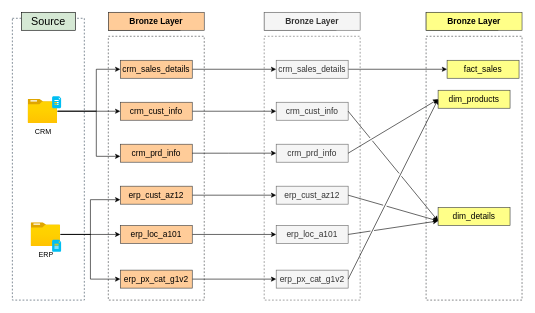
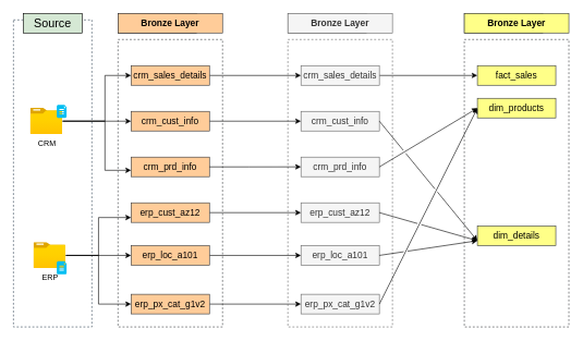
  <mxCell id="0" />
  <mxCell id="1" parent="0" />
  <mxCell id="2" value="" style="group" parent="1" vertex="1" connectable="0"><mxGeometry x="20" y="20" width="120" height="480" as="geometry" /></mxCell>
  <mxCell id="3" value="" style="rounded=0;whiteSpace=wrap;html=1;fillColor=none;dashed=1;fontColor=#ffffff;strokeColor=light-dark(#314354, #424548);container=1;" parent="2" vertex="1"><mxGeometry y="10" width="120" height="470" as="geometry" /></mxCell>
  <mxCell id="4" value="ERP&lt;div&gt;&lt;br&gt;&lt;/div&gt;" style="image;aspect=fixed;html=1;points=[];align=center;fontSize=12;image=img/lib/azure2/general/Folder_Blank.svg;" parent="3" vertex="1"><mxGeometry x="31" y="340.5" width="49.29" height="40" as="geometry" /></mxCell>
  <mxCell id="5" value="" style="verticalLabelPosition=bottom;html=1;verticalAlign=top;align=center;strokeColor=none;fillColor=#00BEF2;shape=mxgraph.azure.file_2;pointerEvents=1;" parent="3" vertex="1"><mxGeometry x="66.29" y="369.5" width="15" height="20" as="geometry" /></mxCell>
  <mxCell id="6" value="&lt;font style=&quot;font-size: 18px;&quot;&gt;Source&lt;/font&gt;" style="rounded=0;whiteSpace=wrap;html=1;fillColor=#d5e8d4;" parent="2" vertex="1"><mxGeometry x="15" width="90" height="30" as="geometry" /></mxCell>
  <mxCell id="7" value="CRM" style="image;aspect=fixed;html=1;points=[];align=center;fontSize=12;image=img/lib/azure2/general/Folder_Blank.svg;" parent="2" vertex="1"><mxGeometry x="26" y="145" width="49.29" height="40" as="geometry" /></mxCell>
  <mxCell id="8" value="" style="verticalLabelPosition=bottom;html=1;verticalAlign=top;align=center;strokeColor=none;fillColor=#00BEF2;shape=mxgraph.azure.file_2;pointerEvents=1;" parent="2" vertex="1"><mxGeometry x="66.29" y="140" width="15" height="20" as="geometry" /></mxCell>
  <mxCell id="9" value="" style="rounded=0;whiteSpace=wrap;html=1;fillColor=none;dashed=1;strokeColor=#36393d;" parent="1" vertex="1"><mxGeometry x="180" y="60" width="160" height="440" as="geometry" /></mxCell>
  <mxCell id="10" value="" style="rounded=0;whiteSpace=wrap;html=1;fillColor=none;" parent="1" vertex="1"><mxGeometry x="180" y="20" width="120" height="30" as="geometry" /></mxCell>
  <mxCell id="11" value="&lt;font style=&quot;font-size: 14px;&quot;&gt;&lt;b&gt;Bronze Layer&lt;/b&gt;&lt;/font&gt;" style="text;html=1;align=center;verticalAlign=middle;whiteSpace=wrap;rounded=0;fillColor=#ffcc99;strokeColor=#36393d;" parent="1" vertex="1"><mxGeometry x="180" y="20" width="160" height="30" as="geometry" /></mxCell>
  <mxCell id="12" style="edgeStyle=orthogonalEdgeStyle;rounded=0;orthogonalLoop=1;jettySize=auto;html=1;entryX=0;entryY=0.5;entryDx=0;entryDy=0;" edge="1" parent="1" source="13" target="34"><mxGeometry relative="1" as="geometry" /></mxCell>
  <mxCell id="13" value="&lt;span style=&quot;font-size: 14px;&quot;&gt;crm_sales_details&lt;/span&gt;" style="text;html=1;align=center;verticalAlign=middle;whiteSpace=wrap;rounded=0;fillColor=#ffcc99;strokeColor=#36393d;" parent="1" vertex="1"><mxGeometry x="200" y="100" width="120" height="30" as="geometry" /></mxCell>
  <mxCell id="14" style="edgeStyle=orthogonalEdgeStyle;rounded=0;orthogonalLoop=1;jettySize=auto;html=1;exitX=0.5;exitY=1;exitDx=0;exitDy=0;" parent="1" source="13" target="13" edge="1"><mxGeometry relative="1" as="geometry" /></mxCell>
  <mxCell id="15" style="edgeStyle=orthogonalEdgeStyle;rounded=0;orthogonalLoop=1;jettySize=auto;html=1;entryX=0;entryY=0.5;entryDx=0;entryDy=0;" edge="1" parent="1" source="16" target="36"><mxGeometry relative="1" as="geometry" /></mxCell>
  <mxCell id="16" value="&lt;span style=&quot;font-size: 14px;&quot;&gt;crm_cust_info&lt;/span&gt;" style="text;html=1;align=center;verticalAlign=middle;whiteSpace=wrap;rounded=0;fillColor=#ffcc99;strokeColor=#36393d;" parent="1" vertex="1"><mxGeometry x="200" y="170" width="120" height="30" as="geometry" /></mxCell>
  <mxCell id="17" value="&lt;span style=&quot;font-size: 14px;&quot;&gt;crm_prd_info&lt;/span&gt;" style="text;html=1;align=center;verticalAlign=middle;whiteSpace=wrap;rounded=0;fillColor=#ffcc99;strokeColor=#36393d;" parent="1" vertex="1"><mxGeometry x="200" y="240" width="120" height="30" as="geometry" /></mxCell>
  <mxCell id="18" style="edgeStyle=orthogonalEdgeStyle;rounded=0;orthogonalLoop=1;jettySize=auto;html=1;entryX=0.125;entryY=0.455;entryDx=0;entryDy=0;entryPerimeter=0;" parent="1" source="7" target="9" edge="1"><mxGeometry relative="1" as="geometry"><Array as="points"><mxPoint x="160" y="185" /><mxPoint x="160" y="260" /></Array></mxGeometry></mxCell>
  <mxCell id="19" style="edgeStyle=orthogonalEdgeStyle;rounded=0;orthogonalLoop=1;jettySize=auto;html=1;" parent="1" source="7" target="13" edge="1"><mxGeometry relative="1" as="geometry"><Array as="points"><mxPoint x="160" y="185" /><mxPoint x="160" y="115" /></Array></mxGeometry></mxCell>
  <mxCell id="20" style="edgeStyle=orthogonalEdgeStyle;rounded=0;orthogonalLoop=1;jettySize=auto;html=1;entryX=0;entryY=0.5;entryDx=0;entryDy=0;" parent="1" source="7" target="16" edge="1"><mxGeometry relative="1" as="geometry" /></mxCell>
  <mxCell id="21" style="edgeStyle=orthogonalEdgeStyle;rounded=0;orthogonalLoop=1;jettySize=auto;html=1;entryX=0;entryY=0.5;entryDx=0;entryDy=0;" edge="1" parent="1" source="22" target="38"><mxGeometry relative="1" as="geometry" /></mxCell>
  <mxCell id="22" value="&lt;span style=&quot;font-size: 14px;&quot;&gt;erp_cust_az12&lt;/span&gt;" style="text;html=1;align=center;verticalAlign=middle;whiteSpace=wrap;rounded=0;fillColor=#ffcc99;strokeColor=#36393d;" parent="1" vertex="1"><mxGeometry x="200" y="310" width="120" height="30" as="geometry" /></mxCell>
  <mxCell id="23" style="edgeStyle=orthogonalEdgeStyle;rounded=0;orthogonalLoop=1;jettySize=auto;html=1;" edge="1" parent="1" source="24" target="39"><mxGeometry relative="1" as="geometry" /></mxCell>
  <mxCell id="24" value="&lt;span style=&quot;font-size: 14px;&quot;&gt;erp_loc_a101&lt;/span&gt;" style="text;html=1;align=center;verticalAlign=middle;whiteSpace=wrap;rounded=0;fillColor=#ffcc99;strokeColor=#36393d;" parent="1" vertex="1"><mxGeometry x="200" y="375.5" width="120" height="30" as="geometry" /></mxCell>
  <mxCell id="25" style="edgeStyle=orthogonalEdgeStyle;rounded=0;orthogonalLoop=1;jettySize=auto;html=1;" edge="1" parent="1" source="26" target="40"><mxGeometry relative="1" as="geometry" /></mxCell>
  <mxCell id="26" value="&lt;span style=&quot;font-size: 14px;&quot;&gt;erp_px_cat_g1v2&lt;/span&gt;" style="text;html=1;align=center;verticalAlign=middle;whiteSpace=wrap;rounded=0;fillColor=#ffcc99;strokeColor=#36393d;" parent="1" vertex="1"><mxGeometry x="200" y="450" width="120" height="30" as="geometry" /></mxCell>
  <mxCell id="27" style="edgeStyle=orthogonalEdgeStyle;rounded=0;orthogonalLoop=1;jettySize=auto;html=1;" parent="1" source="4" target="24" edge="1"><mxGeometry relative="1" as="geometry" /></mxCell>
  <mxCell id="28" style="edgeStyle=orthogonalEdgeStyle;rounded=0;orthogonalLoop=1;jettySize=auto;html=1;entryX=0;entryY=0.75;entryDx=0;entryDy=0;" parent="1" source="4" target="22" edge="1"><mxGeometry relative="1" as="geometry" /></mxCell>
  <mxCell id="29" style="edgeStyle=orthogonalEdgeStyle;rounded=0;orthogonalLoop=1;jettySize=auto;html=1;entryX=0;entryY=0.5;entryDx=0;entryDy=0;" parent="1" source="4" target="26" edge="1"><mxGeometry relative="1" as="geometry" /></mxCell>
  <mxCell id="30" value="" style="rounded=0;whiteSpace=wrap;html=1;fillColor=none;dashed=1;strokeColor=#666666;fontColor=#333333;" vertex="1" parent="1"><mxGeometry x="440" y="60" width="160" height="440" as="geometry" /></mxCell>
  <mxCell id="31" value="" style="rounded=0;whiteSpace=wrap;html=1;fillColor=#f5f5f5;fontColor=#333333;strokeColor=#666666;" vertex="1" parent="1"><mxGeometry x="440" y="20" width="120" height="30" as="geometry" /></mxCell>
  <mxCell id="32" value="&lt;font style=&quot;font-size: 14px;&quot;&gt;&lt;b&gt;Bronze Layer&lt;/b&gt;&lt;/font&gt;" style="text;html=1;align=center;verticalAlign=middle;whiteSpace=wrap;rounded=0;fillColor=#f5f5f5;strokeColor=#666666;fontColor=#333333;" vertex="1" parent="1"><mxGeometry x="440" y="20" width="160" height="30" as="geometry" /></mxCell>
  <mxCell id="33" style="edgeStyle=orthogonalEdgeStyle;rounded=0;orthogonalLoop=1;jettySize=auto;html=1;entryX=0;entryY=0.5;entryDx=0;entryDy=0;" edge="1" parent="1" source="34" target="45"><mxGeometry relative="1" as="geometry" /></mxCell>
  <mxCell id="34" value="&lt;span style=&quot;font-size: 14px;&quot;&gt;crm_sales_details&lt;/span&gt;" style="text;html=1;align=center;verticalAlign=middle;whiteSpace=wrap;rounded=0;fillColor=#f5f5f5;strokeColor=#666666;fontColor=#333333;" vertex="1" parent="1"><mxGeometry x="460" y="100" width="120" height="30" as="geometry" /></mxCell>
  <mxCell id="35" style="edgeStyle=orthogonalEdgeStyle;rounded=0;orthogonalLoop=1;jettySize=auto;html=1;exitX=0.5;exitY=1;exitDx=0;exitDy=0;fillColor=#f5f5f5;strokeColor=#666666;" edge="1" parent="1" source="34" target="34"><mxGeometry relative="1" as="geometry" /></mxCell>
  <mxCell id="36" value="&lt;span style=&quot;font-size: 14px;&quot;&gt;crm_cust_info&lt;/span&gt;" style="text;html=1;align=center;verticalAlign=middle;whiteSpace=wrap;rounded=0;fillColor=#f5f5f5;strokeColor=#666666;fontColor=#333333;" vertex="1" parent="1"><mxGeometry x="460" y="170" width="120" height="30" as="geometry" /></mxCell>
  <mxCell id="37" value="&lt;span style=&quot;font-size: 14px;&quot;&gt;crm_prd_info&lt;/span&gt;" style="text;html=1;align=center;verticalAlign=middle;whiteSpace=wrap;rounded=0;fillColor=#f5f5f5;strokeColor=#666666;fontColor=#333333;" vertex="1" parent="1"><mxGeometry x="460" y="240" width="120" height="30" as="geometry" /></mxCell>
  <mxCell id="38" value="&lt;span style=&quot;font-size: 14px;&quot;&gt;erp_cust_az12&lt;/span&gt;" style="text;html=1;align=center;verticalAlign=middle;whiteSpace=wrap;rounded=0;fillColor=#f5f5f5;strokeColor=#666666;fontColor=#333333;" vertex="1" parent="1"><mxGeometry x="460" y="310" width="120" height="30" as="geometry" /></mxCell>
  <mxCell id="39" value="&lt;span style=&quot;font-size: 14px;&quot;&gt;erp_loc_a101&lt;/span&gt;" style="text;html=1;align=center;verticalAlign=middle;whiteSpace=wrap;rounded=0;fillColor=#f5f5f5;strokeColor=#666666;fontColor=#333333;" vertex="1" parent="1"><mxGeometry x="460" y="375.5" width="120" height="30" as="geometry" /></mxCell>
  <mxCell id="40" value="&lt;span style=&quot;font-size: 14px;&quot;&gt;erp_px_cat_g1v2&lt;/span&gt;" style="text;html=1;align=center;verticalAlign=middle;whiteSpace=wrap;rounded=0;fillColor=#f5f5f5;strokeColor=#666666;fontColor=#333333;" vertex="1" parent="1"><mxGeometry x="460" y="450" width="120" height="30" as="geometry" /></mxCell>
  <mxCell id="41" style="edgeStyle=orthogonalEdgeStyle;rounded=0;orthogonalLoop=1;jettySize=auto;html=1;entryX=0.125;entryY=0.443;entryDx=0;entryDy=0;entryPerimeter=0;" edge="1" parent="1" source="17" target="30"><mxGeometry relative="1" as="geometry" /></mxCell>
  <mxCell id="42" value="" style="rounded=0;whiteSpace=wrap;html=1;fillColor=none;dashed=1;strokeColor=#36393d;" vertex="1" parent="1"><mxGeometry x="710" y="60" width="160" height="440" as="geometry" /></mxCell>
  <mxCell id="43" value="" style="rounded=0;whiteSpace=wrap;html=1;fillColor=#ffff88;strokeColor=#36393d;" vertex="1" parent="1"><mxGeometry x="710" y="20" width="120" height="30" as="geometry" /></mxCell>
  <mxCell id="44" value="&lt;font style=&quot;font-size: 14px;&quot;&gt;&lt;b&gt;Bronze Layer&lt;/b&gt;&lt;/font&gt;" style="text;html=1;align=center;verticalAlign=middle;whiteSpace=wrap;rounded=0;fillColor=#ffff88;strokeColor=#36393d;" vertex="1" parent="1"><mxGeometry x="710" y="20" width="160" height="30" as="geometry" /></mxCell>
- <mxCell id="45" value="&lt;span style=&quot;font-size: 14px;&quot;&gt;fact_sales&lt;/span&gt;" style="text;html=1;align=center;verticalAlign=middle;whiteSpace=wrap;rounded=0;fillColor=#ffff88;strokeColor=#36393d;" vertex="1" parent="1"><mxGeometry x="745" y="100" width="120" height="30" as="geometry" /></mxCell>
+ <mxCell id="45" value="&lt;span style=&quot;font-size: 14px;&quot;&gt;fact_sales&lt;/span&gt;" style="text;html=1;align=center;verticalAlign=middle;whiteSpace=wrap;rounded=0;fillColor=#ffff88;strokeColor=#36393d;" vertex="1" parent="1"><mxGeometry x="730" y="100" width="120" height="30" as="geometry" /></mxCell>
  <mxCell id="46" style="edgeStyle=orthogonalEdgeStyle;rounded=0;orthogonalLoop=1;jettySize=auto;html=1;exitX=0.5;exitY=1;exitDx=0;exitDy=0;fillColor=#ffff88;strokeColor=#36393d;" edge="1" parent="1" source="45" target="45"><mxGeometry relative="1" as="geometry" /></mxCell>
  <mxCell id="47" value="&lt;span style=&quot;font-size: 14px;&quot;&gt;dim_products&lt;/span&gt;" style="text;html=1;align=center;verticalAlign=middle;whiteSpace=wrap;rounded=0;fillColor=#ffff88;strokeColor=#36393d;" vertex="1" parent="1"><mxGeometry x="730" y="150" width="120" height="30" as="geometry" /></mxCell>
  <mxCell id="48" value="&lt;span style=&quot;font-size: 14px;&quot;&gt;dim_details&lt;/span&gt;" style="text;html=1;align=center;verticalAlign=middle;whiteSpace=wrap;rounded=0;fillColor=#ffff88;strokeColor=#36393d;" vertex="1" parent="1"><mxGeometry x="730" y="345.5" width="120" height="30" as="geometry" /></mxCell>
  <mxCell id="49" value="" style="endArrow=classic;html=1;rounded=0;exitX=1;exitY=0.5;exitDx=0;exitDy=0;entryX=0;entryY=0.5;entryDx=0;entryDy=0;jumpStyle=gap;" edge="1" parent="1" source="37" target="47"><mxGeometry width="50" height="50" relative="1" as="geometry"><mxPoint x="620" y="270" as="sourcePoint" /><mxPoint x="670" y="220" as="targetPoint" /></mxGeometry></mxCell>
  <mxCell id="50" value="" style="endArrow=classic;html=1;rounded=0;exitX=1;exitY=0.5;exitDx=0;exitDy=0;entryX=0;entryY=0.5;entryDx=0;entryDy=0;jumpStyle=gap;" edge="1" parent="1" source="40" target="47"><mxGeometry width="50" height="50" relative="1" as="geometry"><mxPoint x="630" y="370" as="sourcePoint" /><mxPoint x="680" y="320" as="targetPoint" /></mxGeometry></mxCell>
  <mxCell id="51" value="" style="endArrow=classic;html=1;rounded=0;exitX=1;exitY=0.5;exitDx=0;exitDy=0;entryX=0;entryY=0.75;entryDx=0;entryDy=0;jumpStyle=gap;" edge="1" parent="1" source="38" target="48"><mxGeometry width="50" height="50" relative="1" as="geometry"><mxPoint x="660" y="420" as="sourcePoint" /><mxPoint x="710" y="370" as="targetPoint" /></mxGeometry></mxCell>
  <mxCell id="52" value="" style="endArrow=classic;html=1;rounded=0;exitX=1;exitY=0.5;exitDx=0;exitDy=0;entryX=0;entryY=0.75;entryDx=0;entryDy=0;jumpStyle=gap;" edge="1" parent="1" source="39" target="48"><mxGeometry width="50" height="50" relative="1" as="geometry"><mxPoint x="650" y="430" as="sourcePoint" /><mxPoint x="730" y="370" as="targetPoint" /></mxGeometry></mxCell>
  <mxCell id="53" value="" style="endArrow=classic;html=1;rounded=0;exitX=1;exitY=0.5;exitDx=0;exitDy=0;jumpStyle=gap;entryX=0;entryY=0.75;entryDx=0;entryDy=0;" edge="1" parent="1" source="36" target="48"><mxGeometry width="50" height="50" relative="1" as="geometry"><mxPoint x="620" y="210" as="sourcePoint" /><mxPoint x="740" y="370" as="targetPoint" /></mxGeometry></mxCell>
